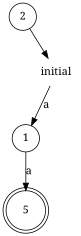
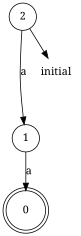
  digraph {
    fontname="Noto Serif"
    rankdir=TB
    node [fontname="Noto Serif" shape=circle]
    edge [fontname="Noto Serif"]
-   0 [shape=doublecircle label=5]
+   0 [shape=doublecircle]
    1
    2
    initial [shape=plaintext]
    1 -> 0 [label=a]
-   initial -> 1 [label=a]
+   2 -> 1 [label=a]
    2 -> initial
  }
